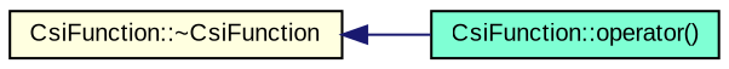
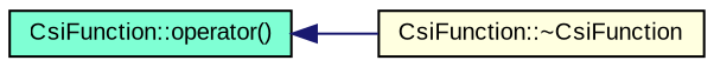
  digraph {
    rankdir=LR
    fontname="Liberation Sans"
    node [color=black fontname="Liberation Sans" fontsize=10 shape=record style=filled]
    n1 [fillcolor=aquamarine fontcolor=black height=0.2 label="CsiFunction::operator()" width=0.4]
    n2 [fillcolor=lightyellow height=0.2 label="CsiFunction::~CsiFunction" width=0.4]
-   n2 -> n1 [color=midnightblue dir=back fontname="Liberation Sans" fontsize=10 labelfontname=Helvetica labelfontsize=10 style=solid]
+   n1 -> n2 [color=midnightblue dir=back fontname="Liberation Sans" fontsize=10 labelfontname=Helvetica labelfontsize=10 style=solid]
  }
